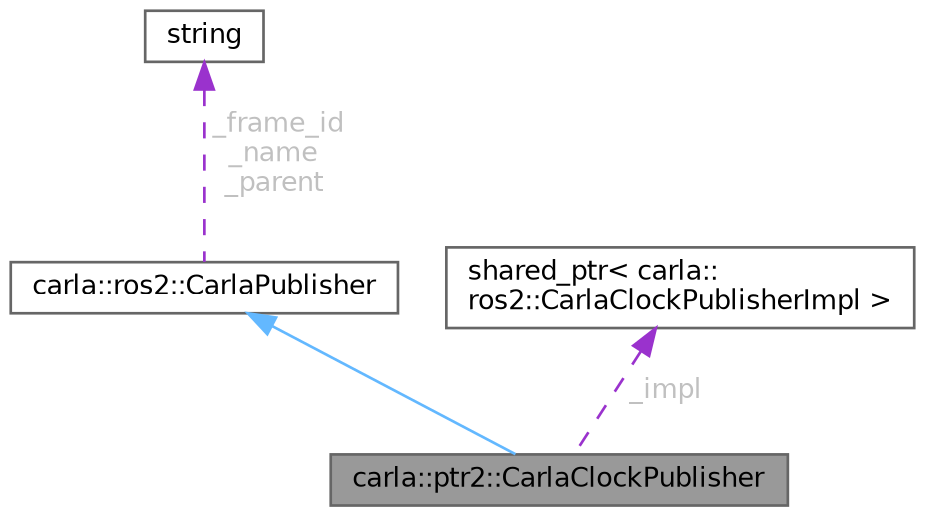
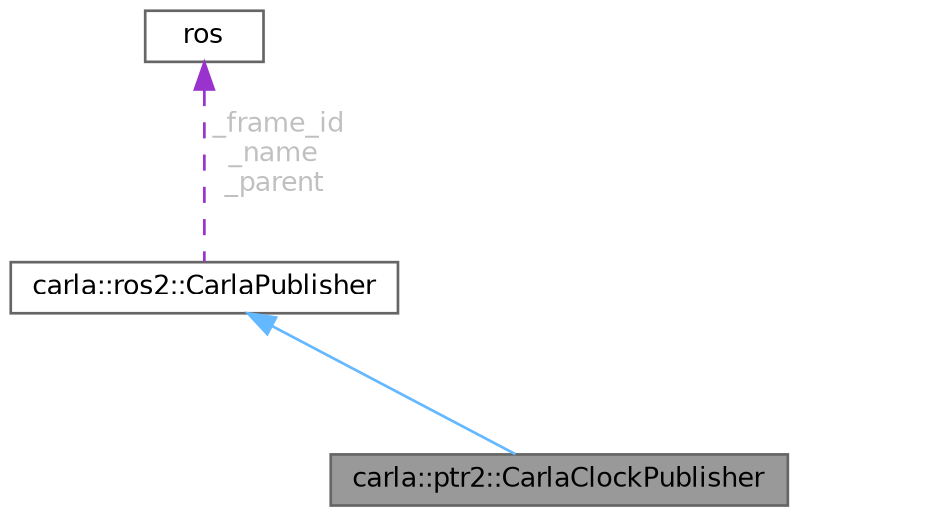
  digraph {
    node [color=gray40 fillcolor=white fontname=Helvetica fontsize=10 shape=box style=filled]
    edge [color=darkorchid3 dir=back fontname=Helvetica fontsize=10 labelfontname=Helvetica labelfontsize=10 style=dashed fontcolor=grey]
    n1 [fillcolor=grey60 fontcolor=black height=0.2 label="carla::ptr2::CarlaClockPublisher" width=0.4]
    n2 [height=0.2 label="carla::ros2::CarlaPublisher" width=0.4]
-   n3 [height=0.2 label=string width=0.4]
-   n4 [height=0.2 label="shared_ptr\< carla::\lros2::CarlaClockPublisherImpl \>" width=0.4]
+   n3 [height=0.2 label=ros width=0.4]
    n2 -> n1 [color=steelblue1 style=solid fontcolor=""]
    n3 -> n2 [label=" _frame_id\n_name\n_parent"]
-   n4 -> n1 [label=" _impl"]
  }
